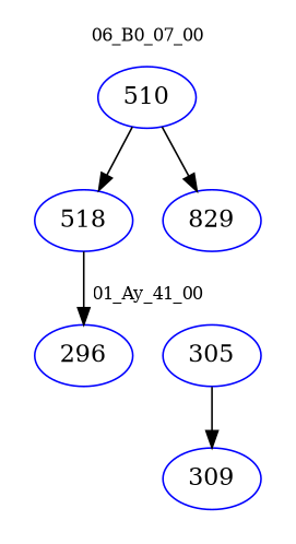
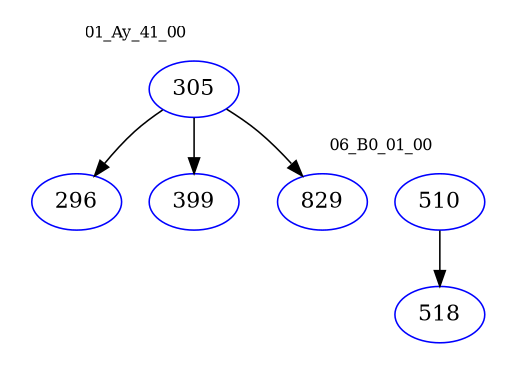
  digraph {
    node [color=blue]
    edge [color=black]
    n1 [label=305]
    n2 [label=296]
-   n3 [label=309]
+   n3 [label=399]
    n4 [label=510]
    n5 [label=518]
    n6 [label=829]
    subgraph cluster_1 {
      color=white
      fontsize=10
      label="01_Ay_41_00"
      n1
      n2
      n3
    }
    subgraph cluster_2 {
      color=white
      fontsize=10
-     label="06_B0_07_00"
+     label="06_B0_01_00"
      n4
      n5
      n6
    }
-   n5 -> n2
+   n1 -> n2
    n1 -> n3
    n4 -> n5
-   n4 -> n6
+   n1 -> n6
  }
